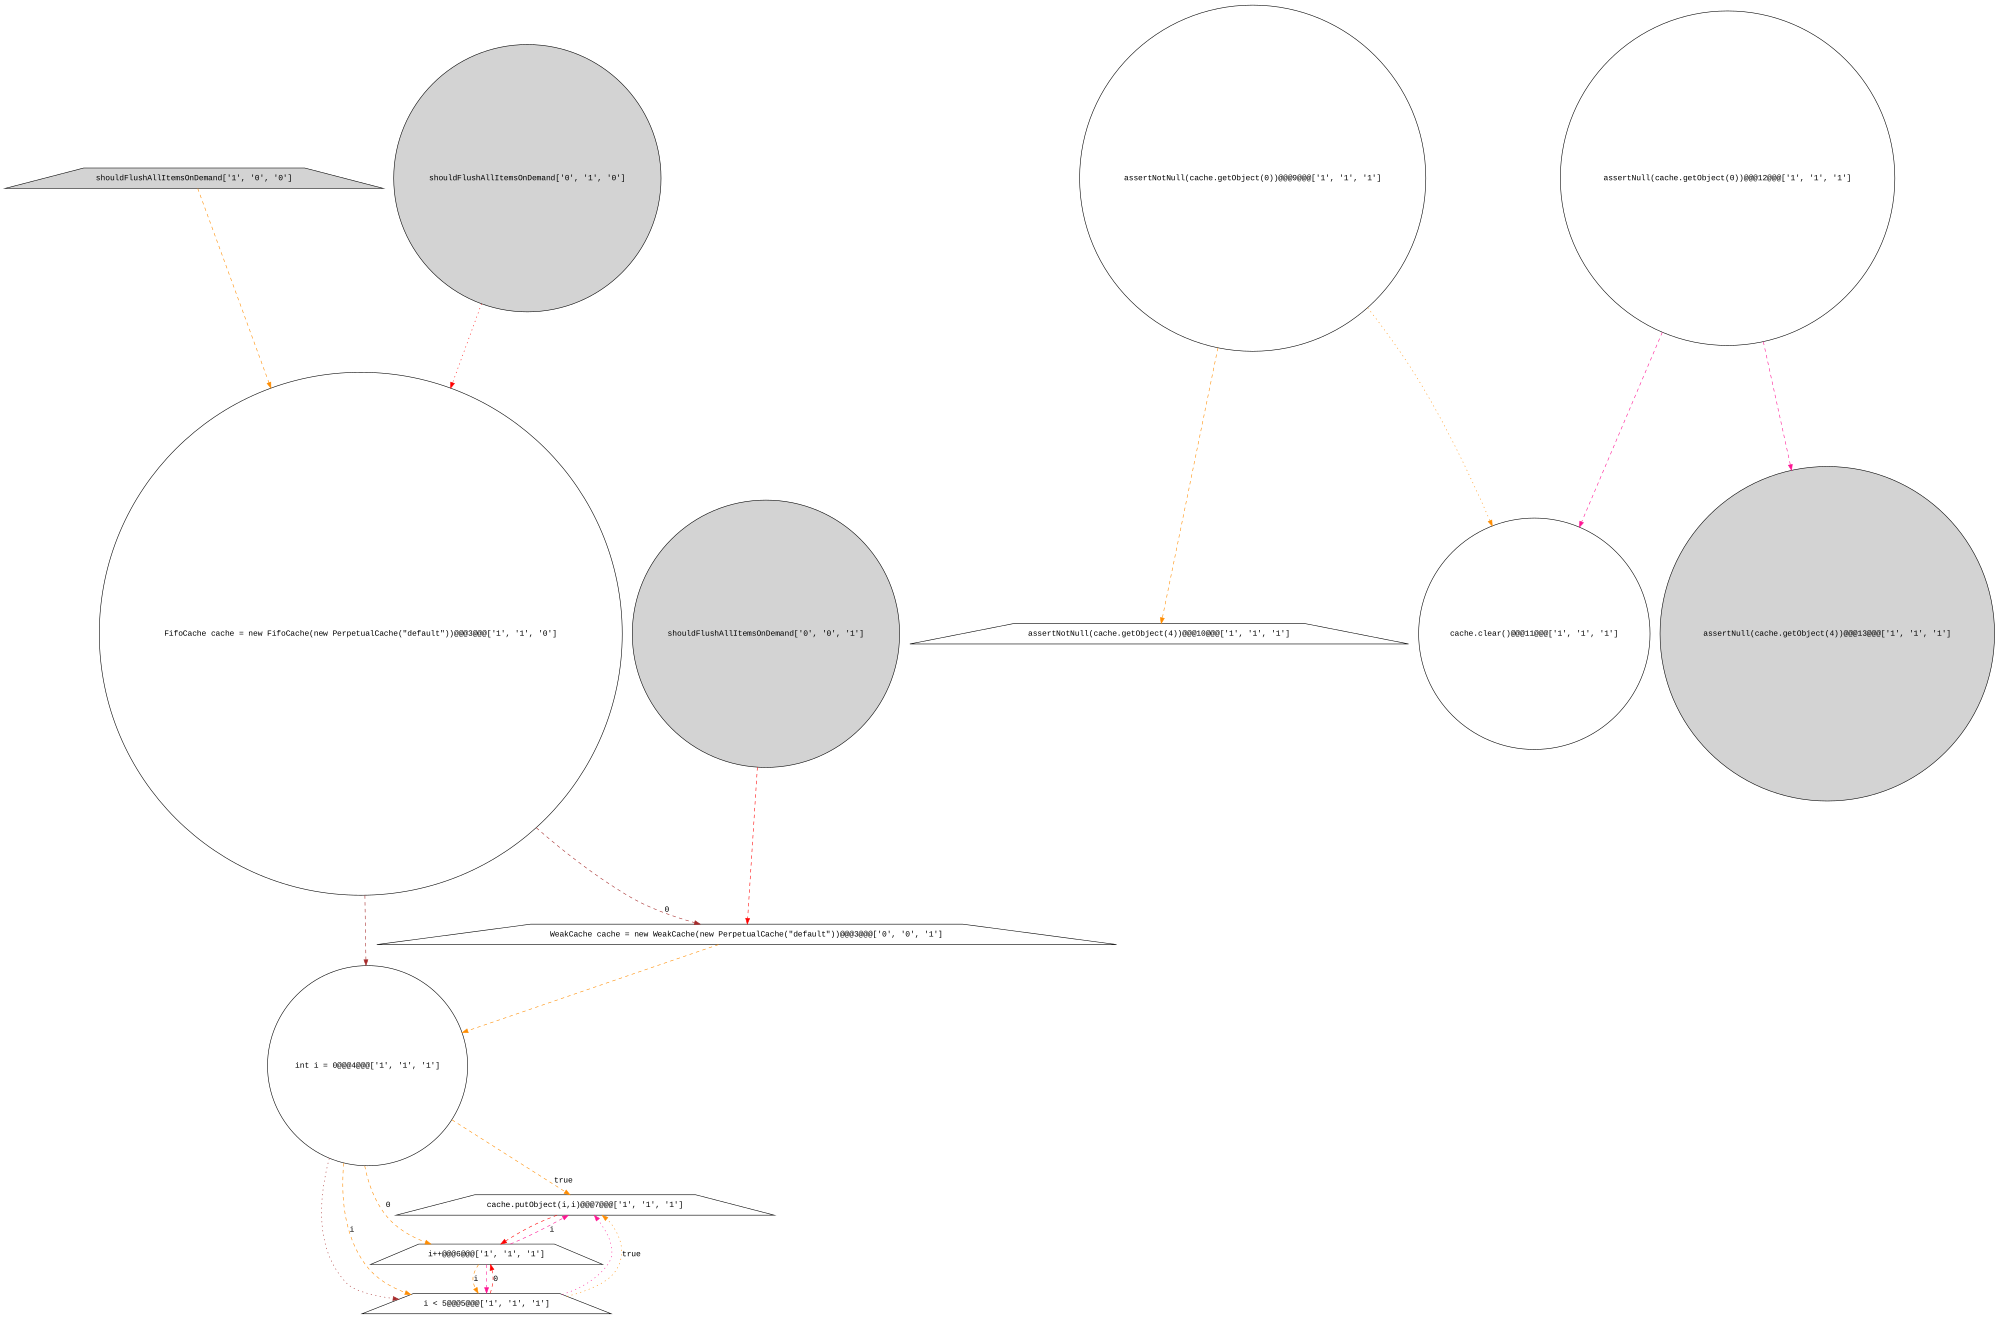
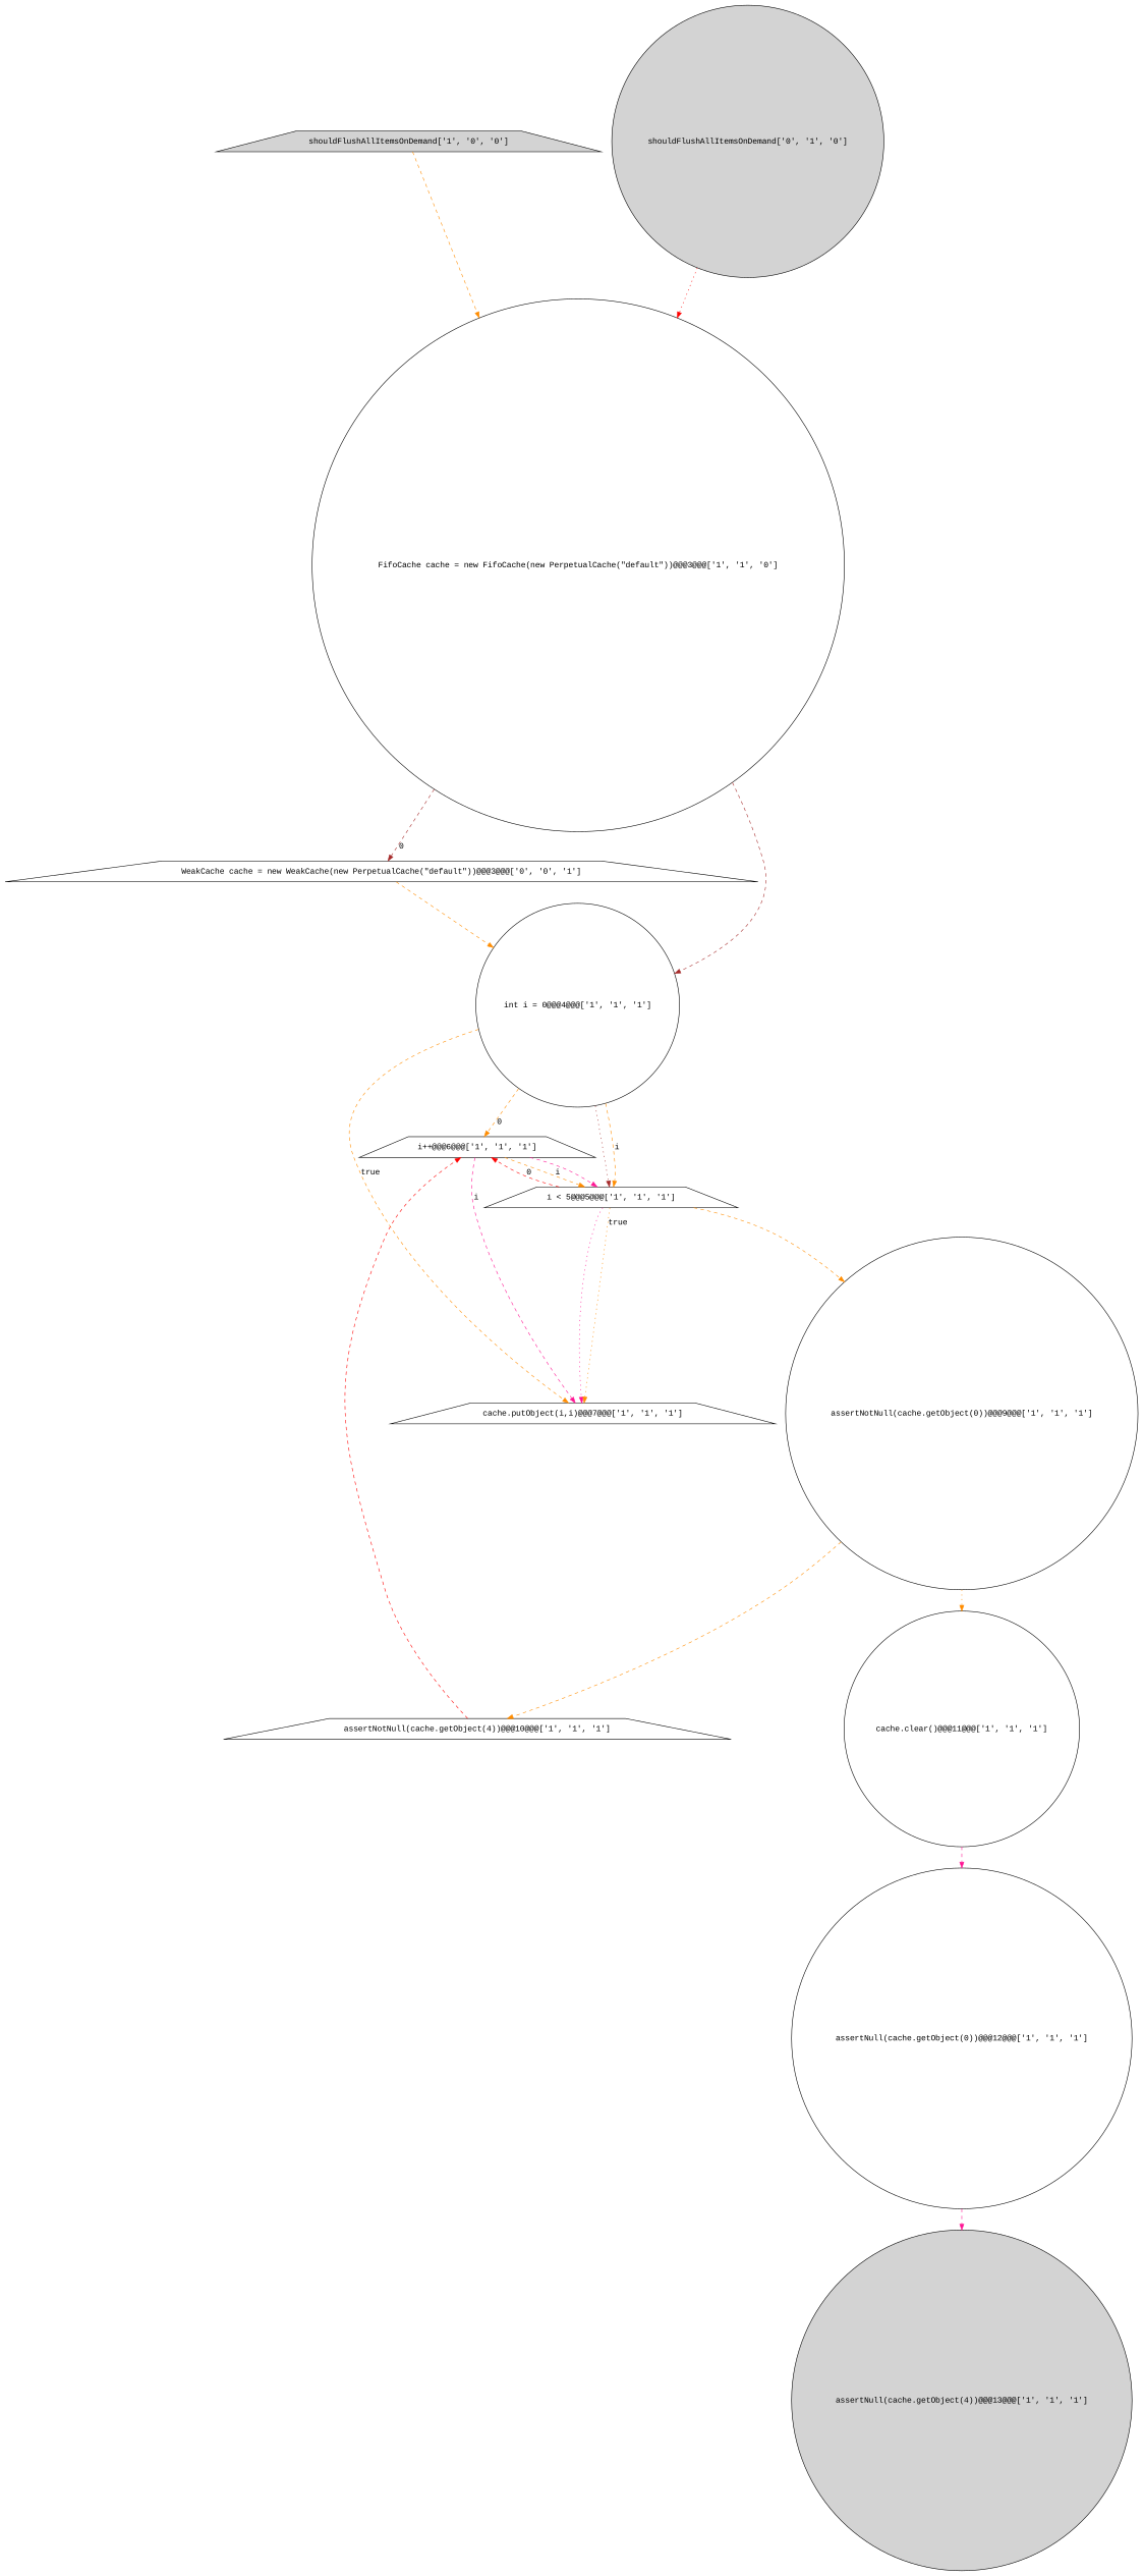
  digraph {
    fontname="Liberation Mono"
    node [fillcolor=white fontname="Liberation Mono" shape=circle style=filled]
    edge [color=darkorange fontname="Liberation Mono" style=dashed]
    n1 [fillcolor=lightgray label="shouldFlushAllItemsOnDemand['1', '0', '0']" shape=trapezium]
    n2 [label="FifoCache cache = new FifoCache(new PerpetualCache(\"default\"))@@@3@@@['1', '1', '0']"]
    n3 [label="WeakCache cache = new WeakCache(new PerpetualCache(\"default\"))@@@3@@@['0', '0', '1']" shape=trapezium]
    n4 [label="int i = 0@@@4@@@['1', '1', '1']"]
    n5 [fillcolor=lightgray label="shouldFlushAllItemsOnDemand['0', '1', '0']"]
    n6 [label="assertNotNull(cache.getObject(0))@@@9@@@['1', '1', '1']"]
    n7 [label="assertNotNull(cache.getObject(4))@@@10@@@['1', '1', '1']" shape=trapezium]
    n8 [label="cache.clear()@@@11@@@['1', '1', '1']"]
-   n9 [fillcolor=lightgray label="shouldFlushAllItemsOnDemand['0', '0', '1']"]
    n10 [label="assertNull(cache.getObject(0))@@@12@@@['1', '1', '1']"]
    n11 [fillcolor=lightgray label="assertNull(cache.getObject(4))@@@13@@@['1', '1', '1']"]
    n12 [label="cache.putObject(i,i)@@@7@@@['1', '1', '1']" shape=trapezium]
    n13 [label="i++@@@6@@@['1', '1', '1']" shape=trapezium]
    n14 [label="i < 5@@@5@@@['1', '1', '1']" shape=trapezium]
    n1 -> n2
    n2 -> n3 [color=brown label=0]
    n2 -> n4 [color=brown]
    n3 -> n4
    n4 -> n12 [label=true]
    n4 -> n13 [label=0]
    n4 -> n14 [color=brown style=dotted]
    n4 -> n14 [label=i]
    n5 -> n2 [color=red style=dotted]
    n6 -> n7
    n6 -> n8 [style=dotted]
-   n10 -> n8 [color=deeppink]
-   n9 -> n3 [color=red]
+   n8 -> n10 [color=deeppink]
    n10 -> n11 [color=deeppink]
-   n12 -> n13 [color=red]
+   n7 -> n13 [color=red]
    n13 -> n12 [color=deeppink label=i]
    n13 -> n14 [label=i]
    n13 -> n14 [color=deeppink]
+   n14 -> n6
    n14 -> n12 [color=deeppink style=dotted]
    n14 -> n12 [label=true style=dotted]
    n14 -> n13 [color=red label=0]
  }
